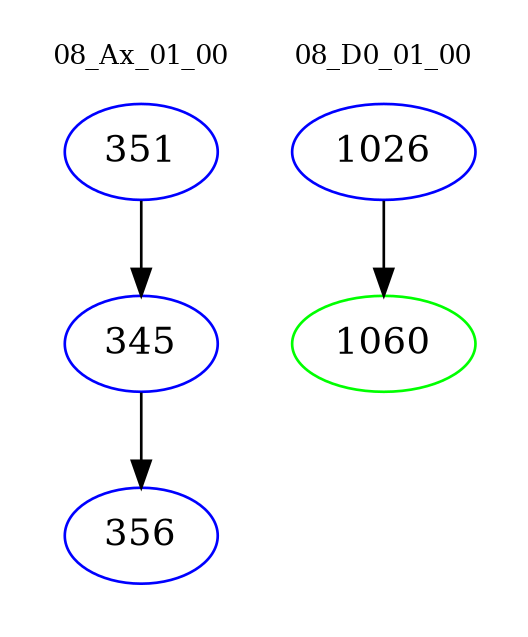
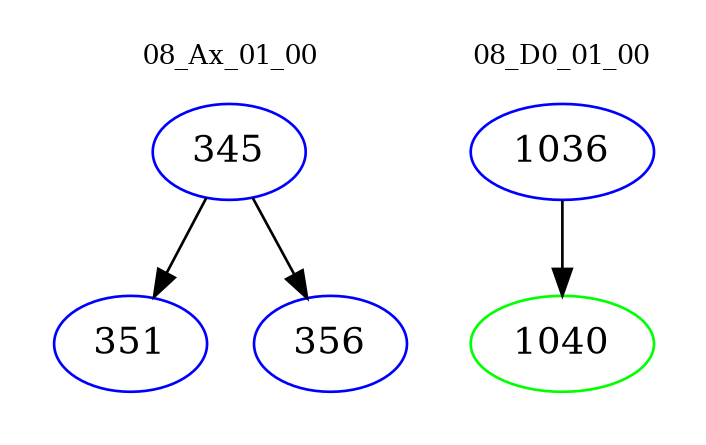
  digraph {
    node [color=blue]
    edge [color=black]
    n1 [label=345]
    n2 [label=351]
    n3 [label=356]
-   n4 [label=1026]
-   n5 [color=green label=1060]
+   n4 [label=1036]
+   n5 [color=green label=1040]
    subgraph cluster_1 {
      color=white
      fontsize=10
      label="08_Ax_01_00"
      n1
      n2
      n3
    }
    subgraph cluster_2 {
      color=white
      fontsize=10
      label="08_D0_01_00"
      n4
      n5
    }
-   n2 -> n1
+   n1 -> n2
    n1 -> n3
    n4 -> n5
  }
